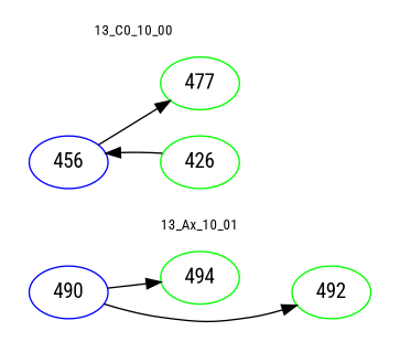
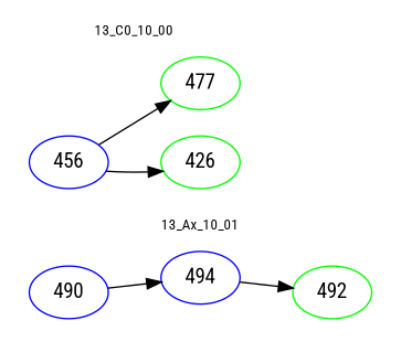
  digraph {
    fontname="Roboto Condensed"
    rankdir=LR
    node [color=blue fontname="Roboto Condensed"]
    edge [color=black fontname="Roboto Condensed"]
    n1 [label=490]
    n2 [color=green label=492]
-   n3 [color=green label=494]
+   n3 [label=494]
    n4 [label=456]
    n5 [color=green label=426]
    n6 [color=green label=477]
    subgraph cluster_1 {
      color=white
      fontsize=10
      label="13_Ax_10_01"
      n1
      n2
      n3
    }
    subgraph cluster_2 {
      color=white
      fontsize=10
      label="13_C0_10_00"
      n4
      n5
      n6
    }
-   n1 -> n2
+   n3 -> n2
    n1 -> n3
-   n5 -> n4
+   n4 -> n5
    n4 -> n6
  }
